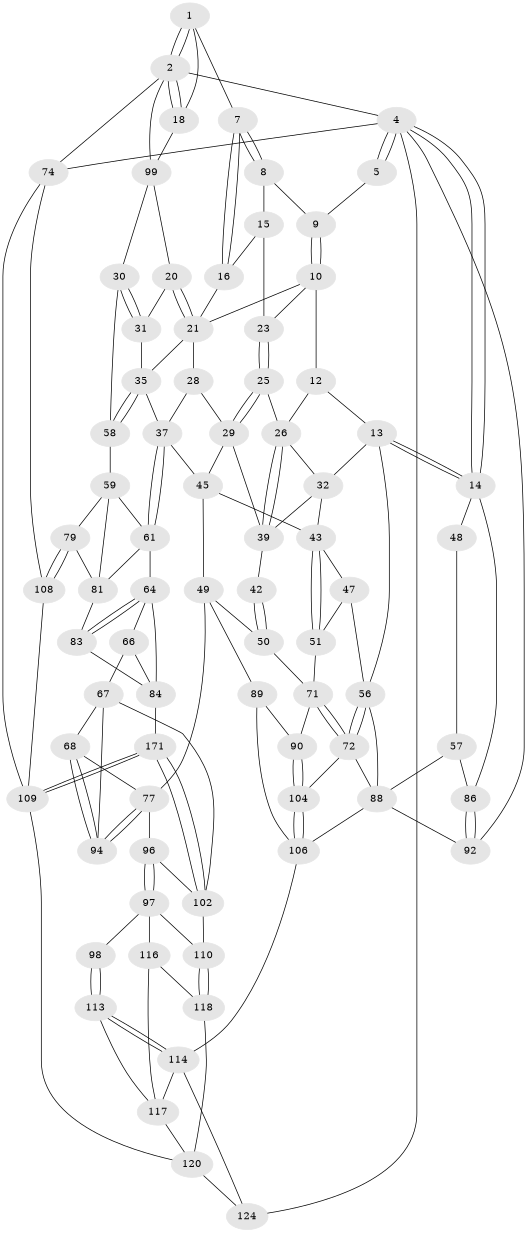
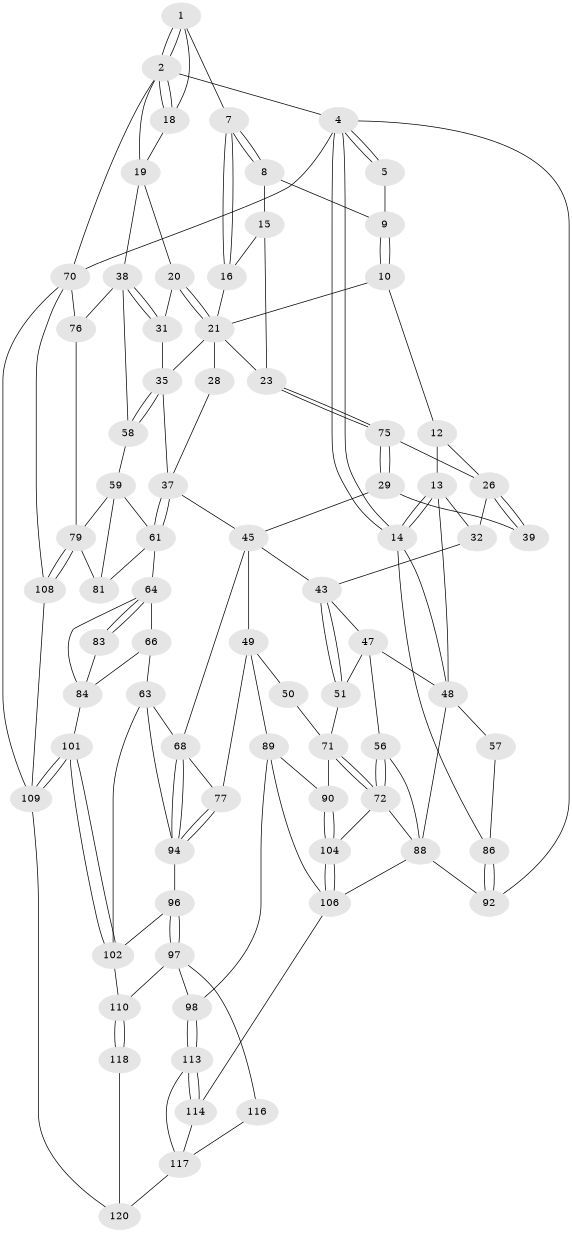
  graph {
    node [color=gray90 style=filled]
    1 [super="+6"]
    2 [super="+3"]
    7
    18
    4 [super="+93"]
-   19 [super="+24" label=99]
-   74 [super="+75"]
+   19 [super="+24"]
+   74 [super="+75" label=70]
    8
    16
    5
    14 [super="+54"]
    92
-   124
    20
-   30 [super="+70"]
+   30 [super="+70" label=38]
+   76
    108
    109 [super="+119"]
    9
    48 [super="+55"]
    86
    10 [super="+11"]
    15 [super="+17"]
    21 [super="+22"]
    23
    12
    13 [super="+34"]
    26 [super="+27"]
-   25
+   25 [label=75]
    32 [super="+33"]
    39 [super="+40"]
    43 [super="+44"]
    57 [super="+85"]
    28
    35 [super="+36"]
    31
    58
    29 [super="+41"]
    37 [super="+38"]
    45 [super="+46"]
-   42
    61 [super="+63"]
    49 [super="+78"]
    68 [super="+69"]
    59 [super="+60"]
    79 [super="+80"]
    47 [super="+53"]
    51 [super="+52"]
    81 [super="+82"]
    64 [super="+65"]
    50 [super="+62"]
    71 [super="+73"]
    56
    77
    89 [super="+99"]
    94 [super="+95"]
    72 [super="+87"]
    88 [super="+105"]
    90
    106 [super="+107"]
    98
    104
    83
    66
    84 [super="+91"]
-   67 [super="+100"]
-   101 [label=171]
+   67 [super="+100" label=63]
+   101
    102 [super="+103"]
    96
    110 [super="+111"]
    120 [super="+121"]
    114 [super="+115"]
    113
    97 [super="+112"]
    116
    118 [super="+122"]
    117 [super="+123"]
    1 -- 2
    1 -- 2
    1 -- 7
    1 -- 18
    2 -- 18
    2 -- 18
    2 -- 4
    2 -- 19
    2 -- 74
    7 -- 8
    7 -- 8
    7 -- 16
    7 -- 16
    18 -- 19
    4 -- 74
    4 -- 5
    4 -- 5
    4 -- 14
    4 -- 14
    4 -- 92
-   4 -- 124
    19 -- 20
    19 -- 30
+   74 -- 76
    74 -- 108
    74 -- 109
    8 -- 9
    8 -- 15
    16 -- 21
    5 -- 9
    14 -- 48
    14 -- 86
    20 -- 21
    20 -- 21
    20 -- 31
+   30 -- 76
    30 -- 31
    30 -- 31
    30 -- 58
+   76 -- 79
    108 -- 109
    109 -- 120
    9 -- 10
    9 -- 10
    48 -- 57
    86 -- 92
    86 -- 92
    10 -- 21
-   10 -- 23
+   21 -- 23
    10 -- 12
    15 -- 16
    15 -- 23
    21 -- 28
    21 -- 35
    23 -- 25
    23 -- 25
    12 -- 13
    12 -- 26
    13 -- 14
    13 -- 14
-   13 -- 56
+   13 -- 48
    13 -- 32
    26 -- 32
    26 -- 39
    26 -- 39
    25 -- 26
    25 -- 29
    25 -- 29
-   32 -- 39
    32 -- 43
-   39 -- 42
    43 -- 47
    43 -- 51
    43 -- 51
    57 -- 86
-   57 -- 88
-   28 -- 29
+   48 -- 88
    28 -- 37
    35 -- 58
    35 -- 58
    35 -- 37
    31 -- 35
    58 -- 59
    29 -- 39
    29 -- 45
    37 -- 45
    37 -- 61
    37 -- 61
    45 -- 43
    45 -- 49
-   42 -- 50
-   42 -- 50
+   45 -- 68
    61 -- 81
    61 -- 64
    49 -- 50
    49 -- 77
    49 -- 89
    68 -- 77
    68 -- 94
    68 -- 94
    59 -- 61
    59 -- 79
    59 -- 81
    79 -- 108
    79 -- 108
    79 -- 81
+   47 -- 48
    47 -- 51
    47 -- 56
    51 -- 71
-   81 -- 83
    64 -- 83
    64 -- 83
    64 -- 66
    64 -- 84
    50 -- 71
    71 -- 72
    71 -- 72
    71 -- 90
    56 -- 72
    56 -- 72
    56 -- 88
    77 -- 94
    77 -- 94
    89 -- 90
    89 -- 106
-   77 -- 96
+   89 -- 98
+   94 -- 96
    72 -- 88
    72 -- 104
    88 -- 92
    88 -- 106
    90 -- 104
    90 -- 104
    106 -- 114
    98 -- 113
    98 -- 113
    104 -- 106
    104 -- 106
    83 -- 84
    66 -- 84
    66 -- 67
    84 -- 101
    67 -- 68
    67 -- 94
    67 -- 102
    101 -- 109
    101 -- 109
    101 -- 102
    101 -- 102
    102 -- 110
    96 -- 102
    96 -- 97
    96 -- 97
    110 -- 118 [weight=2]
    110 -- 118
-   120 -- 124
-   114 -- 124
    114 -- 117
    113 -- 114
    113 -- 114
    113 -- 117
    97 -- 98
    97 -- 110
    97 -- 116
-   116 -- 118
    116 -- 117
    118 -- 120
    117 -- 120
  }
